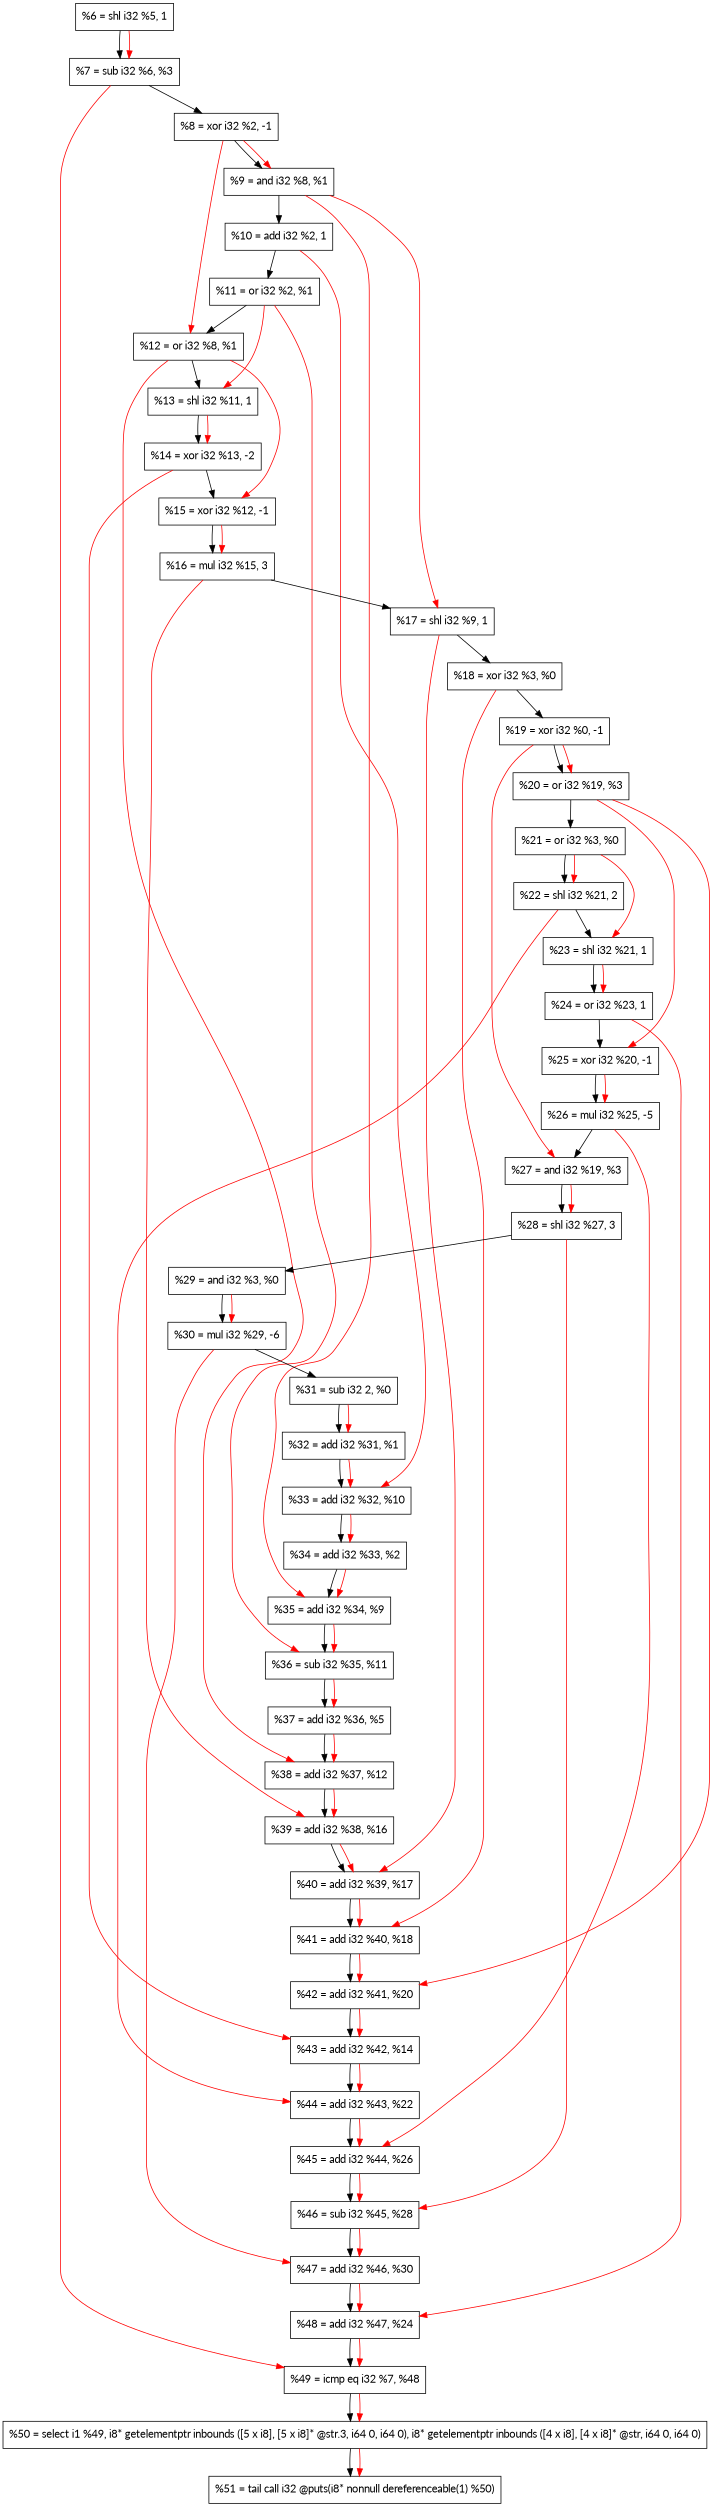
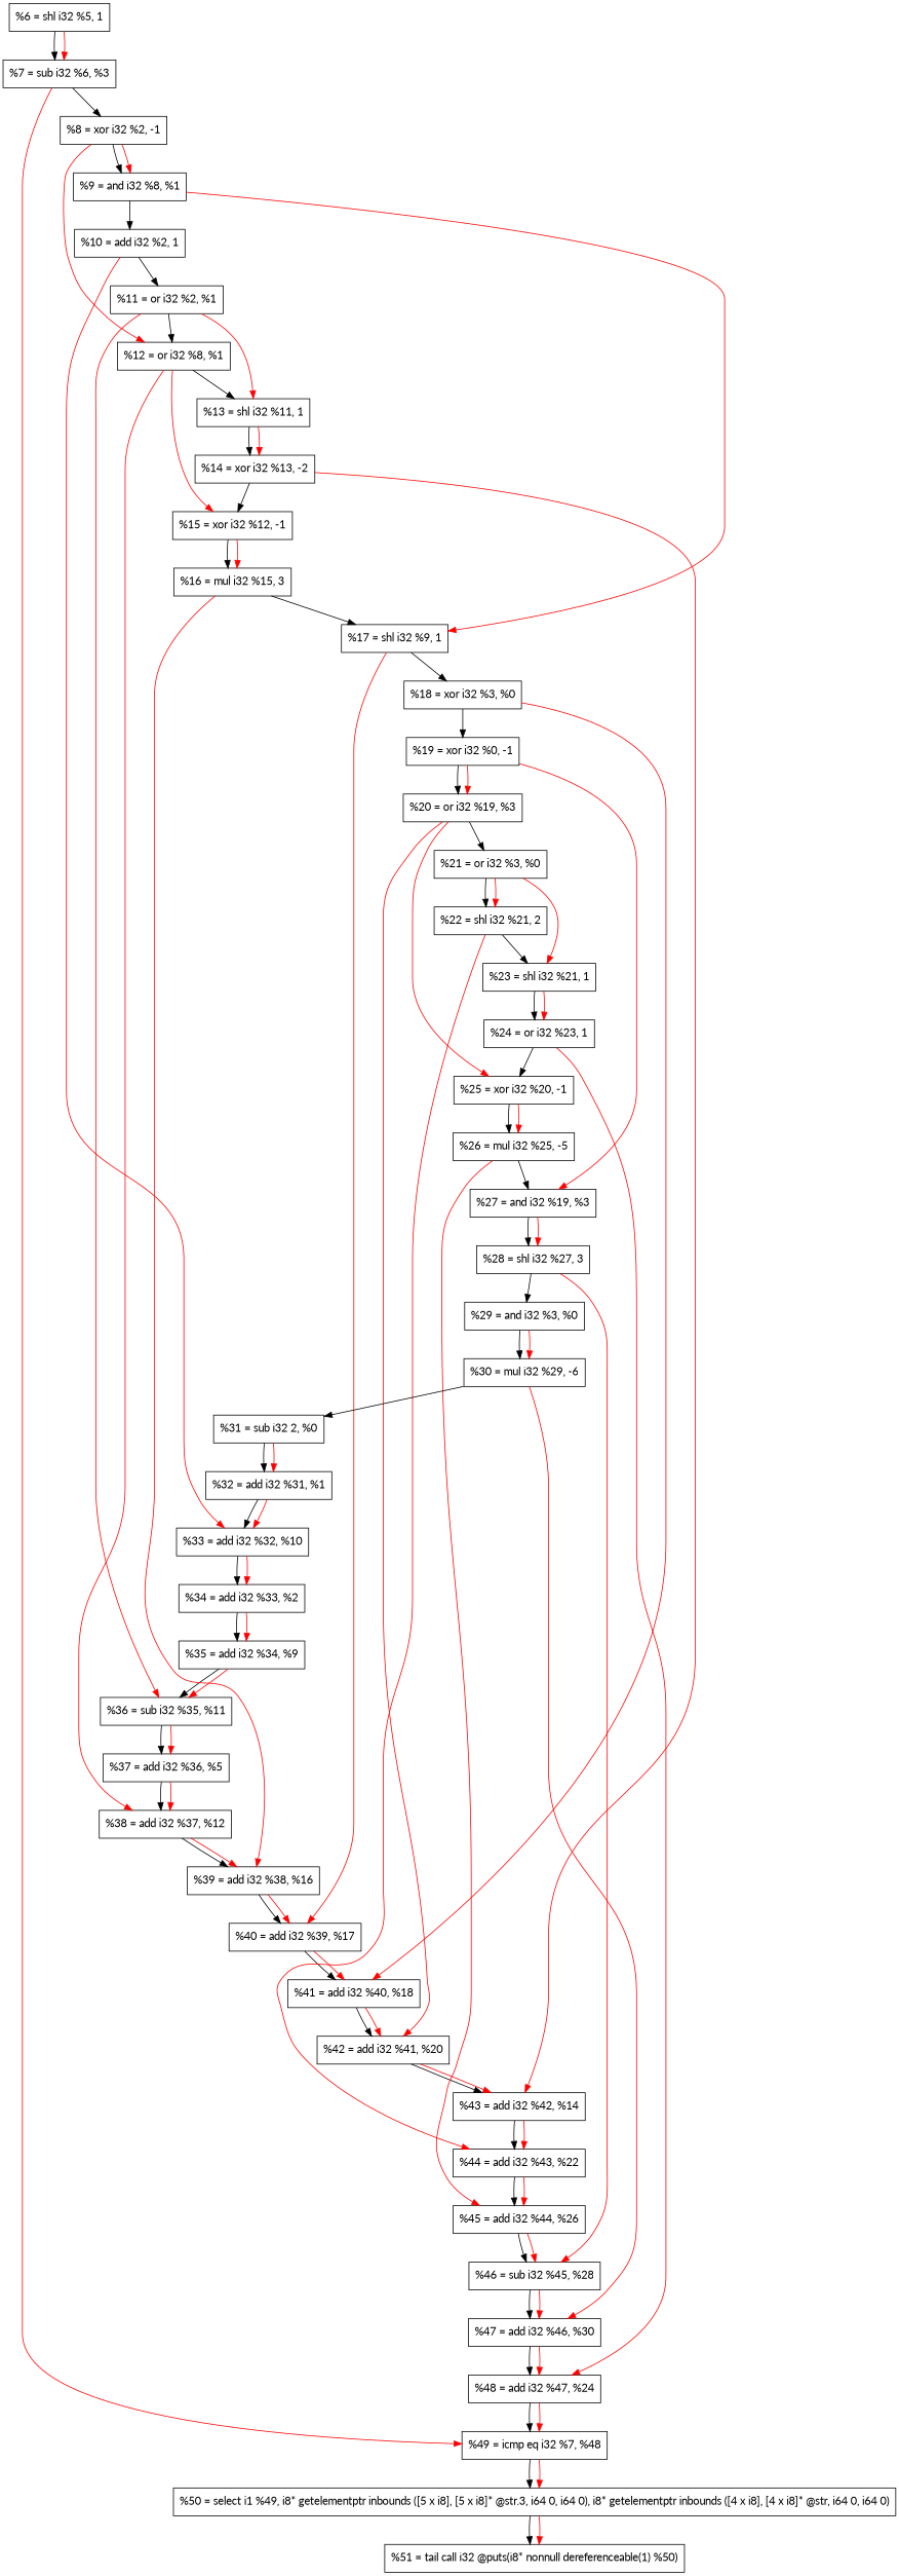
  digraph {
    fontname=Lato
    node [fontname=Lato shape=record]
    edge [fontname=Lato color=red]
    n1 [label="  %6 = shl i32 %5, 1"]
    n2 [label="  %7 = sub i32 %6, %3"]
    n3 [label="  %37 = add i32 %36, %5"]
    n4 [label="  %38 = add i32 %37, %12"]
    n5 [label="  %8 = xor i32 %2, -1"]
    n6 [label="  %49 = icmp eq i32 %7, %48"]
    n7 [label="  %9 = and i32 %8, %1"]
    n8 [label="  %12 = or i32 %8, %1"]
    n9 [label="  %50 = select i1 %49, i8* getelementptr inbounds ([5 x i8], [5 x i8]* @str.3, i64 0, i64 0), i8* getelementptr inbounds ([4 x i8], [4 x i8]* @str, i64 0, i64 0)"]
    n10 [label="  %10 = add i32 %2, 1"]
    n11 [label="  %17 = shl i32 %9, 1"]
    n12 [label="  %35 = add i32 %34, %9"]
    n13 [label="  %13 = shl i32 %11, 1"]
    n14 [label="  %15 = xor i32 %12, -1"]
    n15 [label="  %11 = or i32 %2, %1"]
    n16 [label="  %33 = add i32 %32, %10"]
    n17 [label="  %18 = xor i32 %3, %0"]
    n18 [label="  %40 = add i32 %39, %17"]
    n19 [label="  %36 = sub i32 %35, %11"]
    n20 [label="  %34 = add i32 %33, %2"]
    n21 [label="  %14 = xor i32 %13, -2"]
    n22 [label="  %16 = mul i32 %15, 3"]
    n23 [label="  %39 = add i32 %38, %16"]
    n24 [label="  %43 = add i32 %42, %14"]
    n25 [label="  %44 = add i32 %43, %22"]
    n26 [label="  %19 = xor i32 %0, -1"]
    n27 [label="  %41 = add i32 %40, %18"]
    n28 [label="  %20 = or i32 %19, %3"]
    n29 [label="  %27 = and i32 %19, %3"]
    n30 [label="  %42 = add i32 %41, %20"]
    n31 [label="  %21 = or i32 %3, %0"]
    n32 [label="  %25 = xor i32 %20, -1"]
    n33 [label="  %28 = shl i32 %27, 3"]
    n34 [label="  %22 = shl i32 %21, 2"]
    n35 [label="  %23 = shl i32 %21, 1"]
    n36 [label="  %26 = mul i32 %25, -5"]
    n37 [label="  %24 = or i32 %23, 1"]
    n38 [label="  %45 = add i32 %44, %26"]
    n39 [label="  %48 = add i32 %47, %24"]
    n40 [label="  %46 = sub i32 %45, %28"]
    n41 [label="  %29 = and i32 %3, %0"]
    n42 [label="  %30 = mul i32 %29, -6"]
    n43 [label="  %47 = add i32 %46, %30"]
    n44 [label="  %31 = sub i32 2, %0"]
    n45 [label="  %32 = add i32 %31, %1"]
    n46 [label="  %51 = tail call i32 @puts(i8* nonnull dereferenceable(1) %50)"]
    n1 -> n2 [color=""]
    n1 -> n2
    n2 -> n5 [color=""]
    n2 -> n6
    n3 -> n4 [color=""]
    n3 -> n4
    n4 -> n23 [color=""]
    n4 -> n23
    n5 -> n7 [color=""]
    n5 -> n7
    n5 -> n8
    n6 -> n9 [color=""]
    n6 -> n9
    n7 -> n10 [color=""]
    n7 -> n11
-   n7 -> n12
    n8 -> n4
    n8 -> n13 [color=""]
    n8 -> n14
    n9 -> n46 [color=""]
    n9 -> n46
    n10 -> n15 [color=""]
    n10 -> n16
    n11 -> n17 [color=""]
    n11 -> n18
    n12 -> n19 [color=""]
    n12 -> n19
    n13 -> n21 [color=""]
    n13 -> n21
    n14 -> n22 [color=""]
    n14 -> n22
    n15 -> n8 [color=""]
    n15 -> n13
    n15 -> n19
    n16 -> n20 [color=""]
    n16 -> n20
    n17 -> n26 [color=""]
    n17 -> n27
    n18 -> n27 [color=""]
    n18 -> n27
    n19 -> n3 [color=""]
    n19 -> n3
    n20 -> n12 [color=""]
    n20 -> n12
    n21 -> n14 [color=""]
    n21 -> n24
    n22 -> n11 [color=""]
    n22 -> n23
    n23 -> n18 [color=""]
    n23 -> n18
    n24 -> n25 [color=""]
    n24 -> n25
    n25 -> n38 [color=""]
    n25 -> n38
    n26 -> n28 [color=""]
    n26 -> n28
    n26 -> n29
    n27 -> n30 [color=""]
    n27 -> n30
    n28 -> n30
    n28 -> n31 [color=""]
    n28 -> n32
    n29 -> n33 [color=""]
    n29 -> n33
    n30 -> n24 [color=""]
    n30 -> n24
    n31 -> n34 [color=""]
    n31 -> n34
    n31 -> n35
    n32 -> n36 [color=""]
    n32 -> n36
    n33 -> n40
    n33 -> n41 [color=""]
    n34 -> n25
    n34 -> n35 [color=""]
    n35 -> n37 [color=""]
    n35 -> n37
    n36 -> n29 [color=""]
    n36 -> n38
    n37 -> n32 [color=""]
    n37 -> n39
    n38 -> n40 [color=""]
    n38 -> n40
    n39 -> n6 [color=""]
    n39 -> n6
    n40 -> n43 [color=""]
    n40 -> n43
    n41 -> n42 [color=""]
    n41 -> n42
    n42 -> n43
    n42 -> n44 [color=""]
    n43 -> n39 [color=""]
    n43 -> n39
    n44 -> n45 [color=""]
    n44 -> n45
    n45 -> n16 [color=""]
    n45 -> n16
  }
